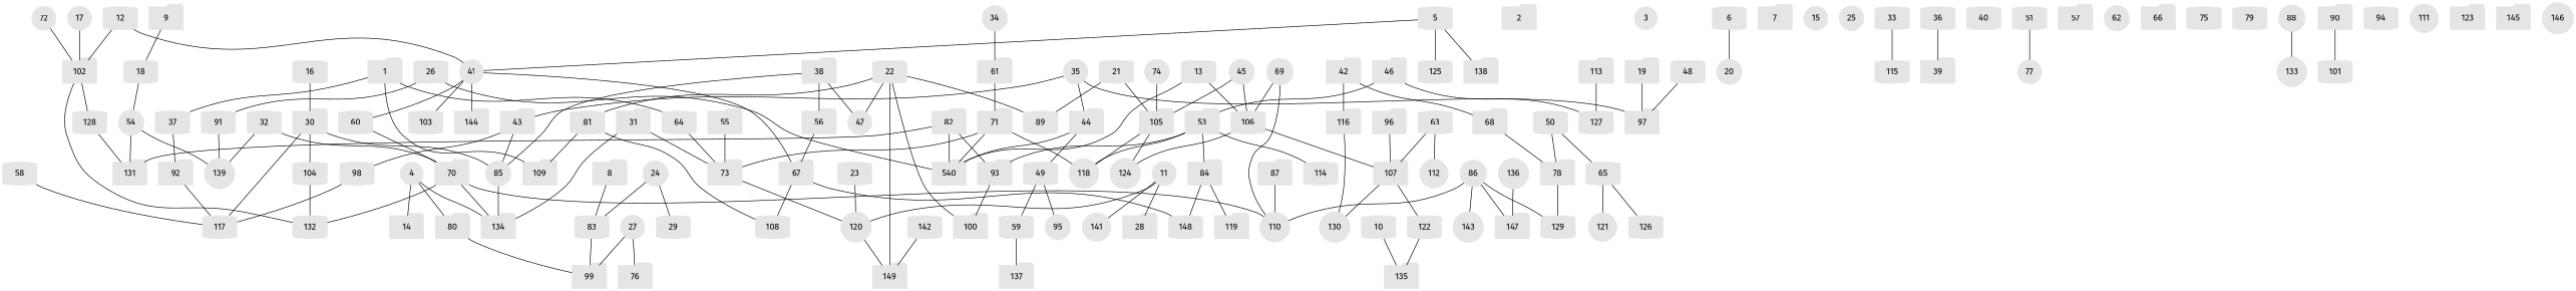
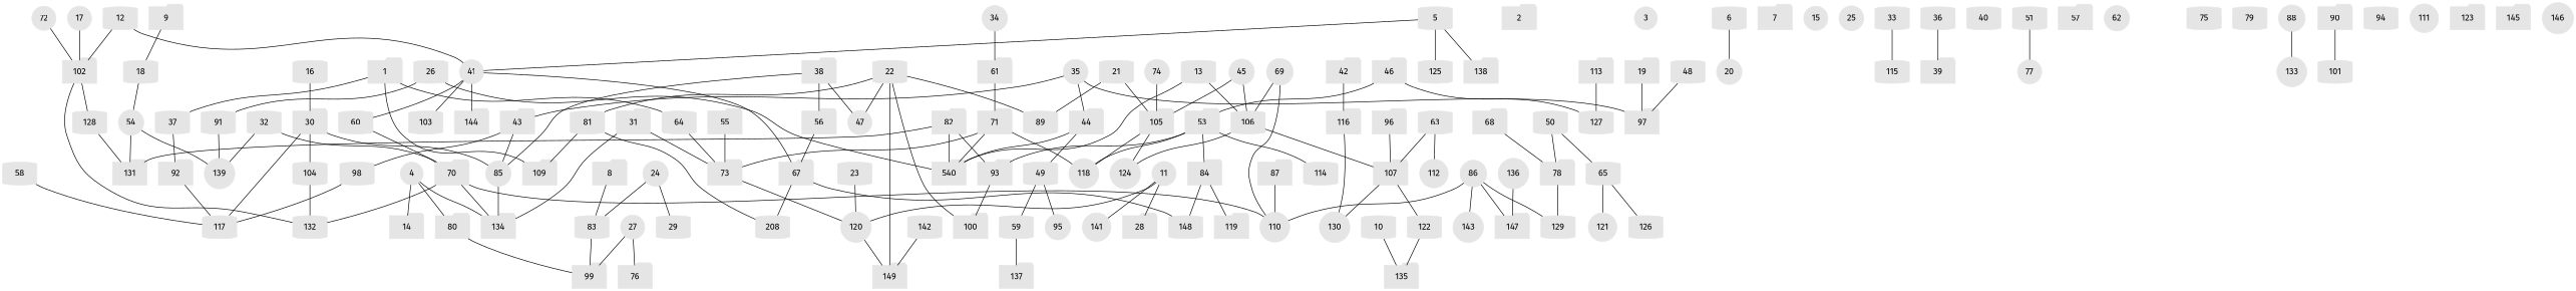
  graph {
    fontname="Fira Sans"
    node [color=gray90 fontname="Fira Sans" shape=folder style=filled]
    edge [fontname="Fira Sans"]
    37 [shape=cylinder]
    1
    64 [shape=cylinder]
    109
    92
    73
    2
    3 [shape=circle]
    4 [shape=circle]
    14
    80
    134
    99
    5 [shape=cylinder]
    41 [shape=circle]
    125 [shape=cylinder]
    138
    60 [shape=cylinder]
    67
    103 [shape=cylinder]
    144
    6 [shape=cylinder]
    20 [shape=circle]
    7
    83 [shape=cylinder]
    8
    18 [shape=cylinder]
    9
    54 [shape=circle]
    10 [shape=cylinder]
    135
    11 [shape=circle]
    28
    120 [shape=circle]
    141 [shape=circle]
    149
    12 [shape=cylinder]
    102
    132 [shape=cylinder]
    128 [shape=cylinder]
    13 [shape=cylinder]
    106 [shape=cylinder]
    n43 [label=540]
    107
    124 [shape=circle]
    15 [shape=circle]
    16 [shape=cylinder]
    30
    85 [shape=circle]
    104 [shape=cylinder]
    117 [shape=cylinder]
    17 [shape=circle]
    89 [shape=cylinder]
    139 [shape=circle]
    131
    19
    97
    129 [shape=cylinder]
    78
    21 [shape=cylinder]
    105
    118 [shape=circle]
    22 [shape=cylinder]
    47 [shape=circle]
    81 [shape=cylinder]
    100
-   108 [shape=cylinder]
+   108 [shape=cylinder label=208]
    23 [shape=cylinder]
    24 [shape=circle]
    29 [shape=cylinder]
    25 [shape=circle]
    26 [shape=cylinder]
    91 [shape=cylinder]
    27 [shape=circle]
    76
    31
    32 [shape=cylinder]
    70
    110 [shape=circle]
    33 [shape=cylinder]
    115 [shape=cylinder]
    34 [shape=circle]
    61
    71
    35 [shape=circle]
    43
    44
    98 [shape=cylinder]
    49 [shape=cylinder]
    36 [shape=cylinder]
    39
    38
    56
    40 [shape=cylinder]
    148 [shape=cylinder]
    42
    68
    116
    130 [shape=circle]
    59 [shape=cylinder]
    95 [shape=circle]
    45 [shape=circle]
    46
    53
    127 [shape=cylinder]
    84
    93
    114 [shape=cylinder]
    48 [shape=cylinder]
    137
    50 [shape=cylinder]
    65 [shape=cylinder]
    121 [shape=circle]
    126 [shape=cylinder]
    51 [shape=cylinder]
    77 [shape=circle]
    119
    55
    57
    58 [shape=cylinder]
    62 [shape=circle]
    63 [shape=cylinder]
    112 [shape=circle]
    122 [shape=cylinder]
-   66
    69 [shape=circle]
    72 [shape=circle]
    74 [shape=circle]
    75 [shape=cylinder]
    79 [shape=cylinder]
    82
    86 [shape=circle]
    143 [shape=circle]
    147
    87
    88 [shape=circle]
    133 [shape=circle]
    101 [shape=cylinder]
    90
    94 [shape=cylinder]
    96
    111 [shape=circle]
    113
    123
    136 [shape=circle]
    142 [shape=cylinder]
    145
    146 [shape=circle]
    37 -- 92
    1 -- 37
    1 -- 64
    1 -- 109
    64 -- 73
    92 -- 117
    73 -- 120
    4 -- 14
    4 -- 80
    4 -- 134
    80 -- 99
    5 -- 41
    5 -- 125
    5 -- 138
    41 -- 60
    41 -- 67
    41 -- 103
    41 -- 144
    60 -- 70
    67 -- 108
    67 -- 148
    6 -- 20
    83 -- 99
    8 -- 83
    18 -- 54
    9 -- 18
    54 -- 139
    54 -- 131
    10 -- 135
    11 -- 28
    11 -- 120
    11 -- 141
    120 -- 149
    12 -- 41
    12 -- 102
    102 -- 132
    102 -- 128
    128 -- 131
    13 -- 106
    13 -- n43
    106 -- 107
    106 -- 124
    107 -- 130
    107 -- 122
    16 -- 30
    30 -- 85
    30 -- 104
    30 -- 117
    85 -- 134
    104 -- 132
    17 -- 102
    19 -- 97
    78 -- 129
    21 -- 89
    21 -- 105
    105 -- 124
    105 -- 118
    22 -- 149
    22 -- 89
    22 -- 47
    22 -- 81
    22 -- 100
    81 -- 109
    81 -- 108
    23 -- 120
    24 -- 83
    24 -- 29
    26 -- n43
    26 -- 91
    91 -- 139
    27 -- 99
    27 -- 76
    31 -- 73
    31 -- 134
    32 -- 139
    32 -- 70
    70 -- 134
    70 -- 132
    70 -- 110
    33 -- 115
    34 -- 61
    61 -- 71
    71 -- 73
    71 -- n43
    71 -- 118
    35 -- 97
    35 -- 43
    35 -- 44
    43 -- 85
    43 -- 98
    44 -- n43
    44 -- 49
    98 -- 117
    49 -- 59
    49 -- 95
    36 -- 39
    38 -- 85
    38 -- 47
    38 -- 56
    56 -- 67
-   42 -- 68
    42 -- 116
    68 -- 78
    116 -- 130
    59 -- 137
    45 -- 106
    45 -- 105
    46 -- 53
    46 -- 127
    53 -- 118
    53 -- 84
    53 -- 93
    53 -- 114
    84 -- 148
    84 -- 119
    93 -- 100
    48 -- 97
    50 -- 78
    50 -- 65
    65 -- 121
    65 -- 126
    51 -- 77
    55 -- 73
    58 -- 117
    63 -- 107
    63 -- 112
    122 -- 135
    69 -- 106
    69 -- 110
    72 -- 102
    74 -- 105
    82 -- n43
    82 -- 131
    82 -- 93
    86 -- 129
    86 -- 110
    86 -- 143
    86 -- 147
    87 -- 110
    88 -- 133
    90 -- 101
    96 -- 107
    113 -- 127
    136 -- 147
    142 -- 149
  }
